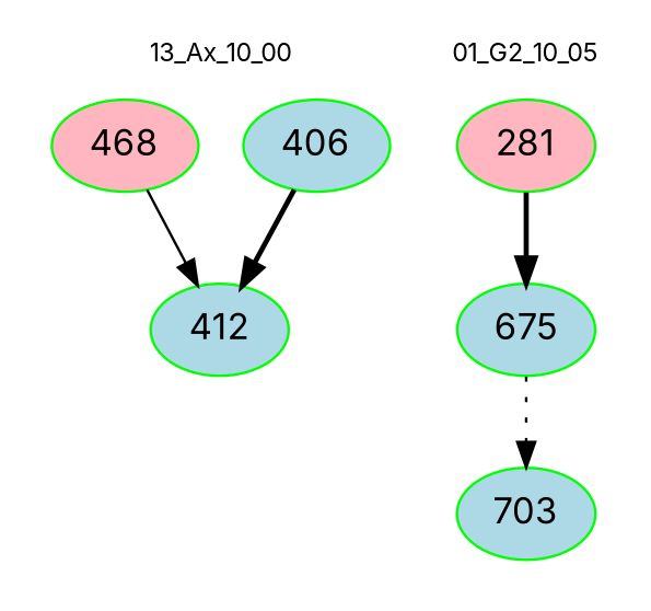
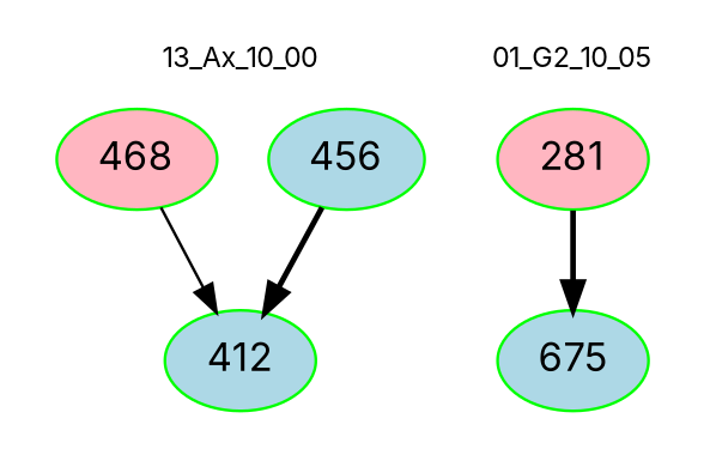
  digraph {
    fontname=Inter
    node [color=green fillcolor=lightblue fontname=Inter style=filled]
    edge [color=black fontname=Inter style=bold]
-   n1 [label=406]
+   n1 [label=456]
    n2 [label=412]
    n3 [fillcolor=lightpink label=468]
    n4 [fillcolor=lightpink label=281]
    n5 [label=675]
-   n6 [label=703]
    subgraph cluster_1 {
      color=white
      fontsize=10
      label="13_Ax_10_00"
      n1
      n2
      n3
    }
    subgraph cluster_2 {
      color=white
      fontsize=10
      label="01_G2_10_05"
      n4
      n5
-     n6
    }
    n1 -> n2
    n3 -> n2 [style=solid]
    n4 -> n5
-   n5 -> n6 [style=dotted]
  }
